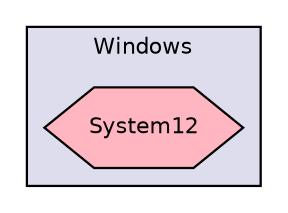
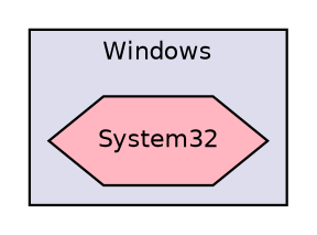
  digraph {
    compound=true
    rankdir=LR
-   n1 [fillcolor=lightpink fontname=Helvetica fontsize=10 label=System12 pencolor=black shape=hexagon style=filled]
+   n1 [fillcolor=lightpink fontname=Helvetica fontsize=10 label=System32 pencolor=black shape=hexagon style=filled]
    subgraph cluster_1 {
      bgcolor="#ddddee"
      fontname=Helvetica
      fontsize=10
      label=Windows
      pencolor=black
      n1
    }
  }
